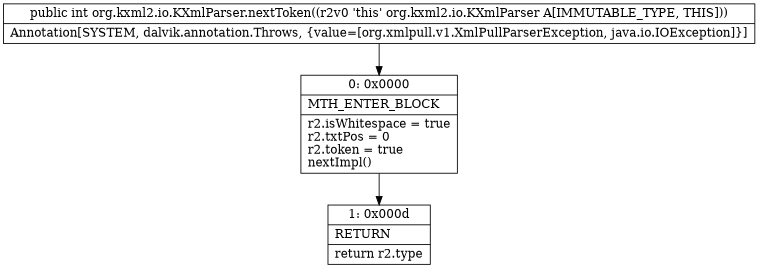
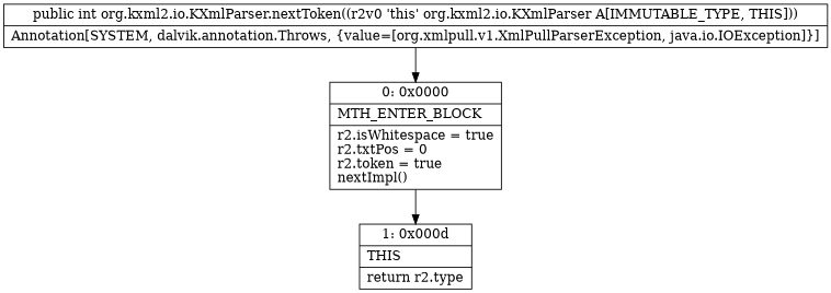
  digraph {
    node [shape=record]
    n1 [label="{0\:\ 0x0000|MTH_ENTER_BLOCK\l|r2.isWhitespace = true\lr2.txtPos = 0\lr2.token = true\lnextImpl()\l}"]
-   n2 [label="{1\:\ 0x000d|RETURN\l|return r2.type\l}"]
+   n2 [label="{1\:\ 0x000d|THIS\l|return r2.type\l}"]
    n3 [label="{public int org.kxml2.io.KXmlParser.nextToken((r2v0 'this' org.kxml2.io.KXmlParser A[IMMUTABLE_TYPE, THIS]))  | Annotation[SYSTEM, dalvik.annotation.Throws, \{value=[org.xmlpull.v1.XmlPullParserException, java.io.IOException]\}]\l}"]
    n1 -> n2
    n3 -> n1
  }
